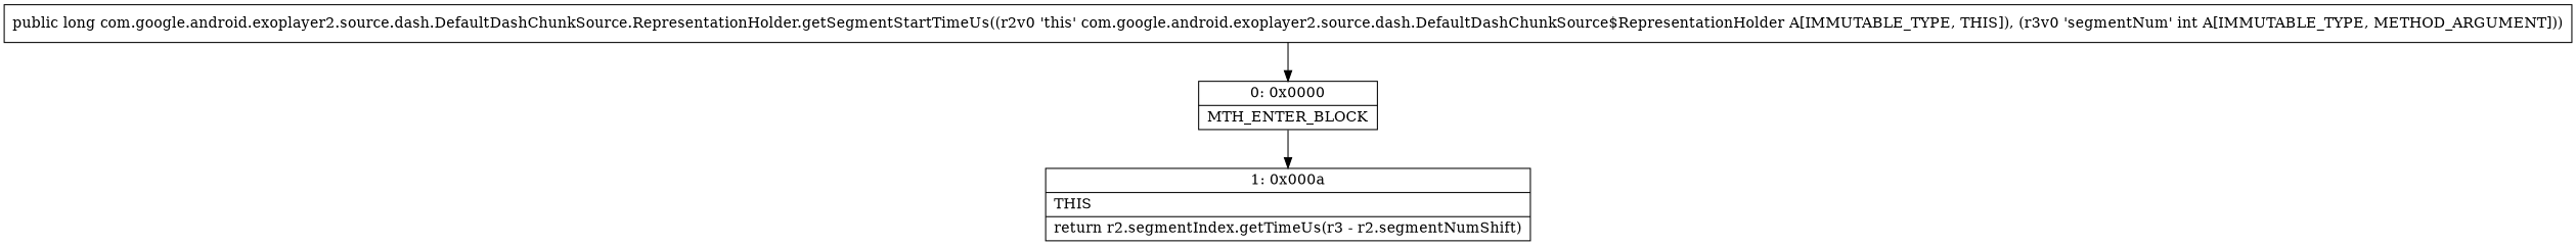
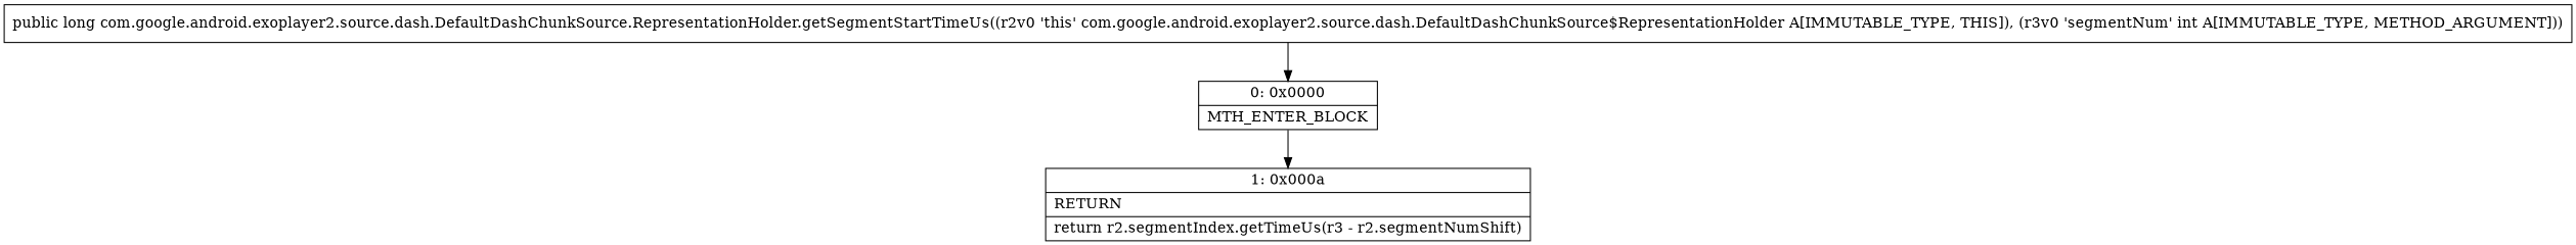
  digraph {
    node [shape=record]
    n1 [label="{0\:\ 0x0000|MTH_ENTER_BLOCK\l}"]
-   n2 [label="{1\:\ 0x000a|THIS\l|return r2.segmentIndex.getTimeUs(r3 \- r2.segmentNumShift)\l}"]
+   n2 [label="{1\:\ 0x000a|RETURN\l|return r2.segmentIndex.getTimeUs(r3 \- r2.segmentNumShift)\l}"]
    n3 [label="{public long com.google.android.exoplayer2.source.dash.DefaultDashChunkSource.RepresentationHolder.getSegmentStartTimeUs((r2v0 'this' com.google.android.exoplayer2.source.dash.DefaultDashChunkSource$RepresentationHolder A[IMMUTABLE_TYPE, THIS]), (r3v0 'segmentNum' int A[IMMUTABLE_TYPE, METHOD_ARGUMENT])) }"]
    n1 -> n2
    n3 -> n1
  }
